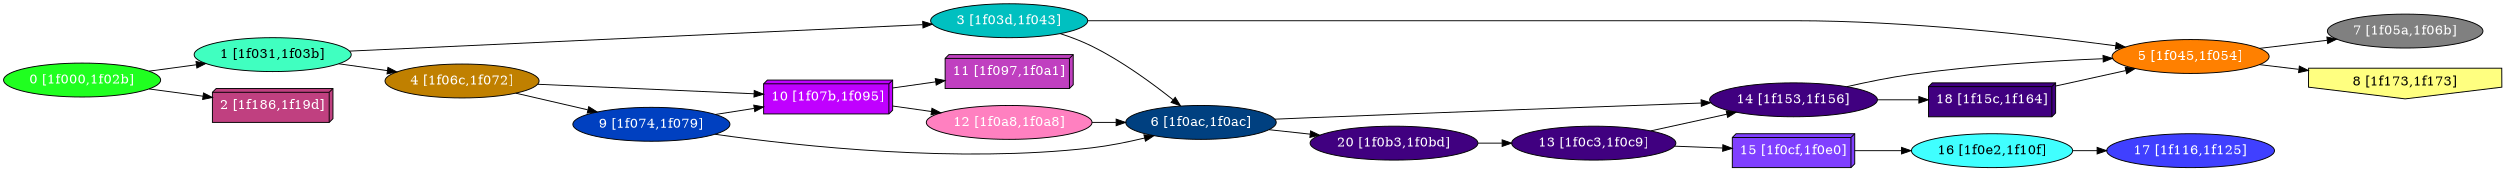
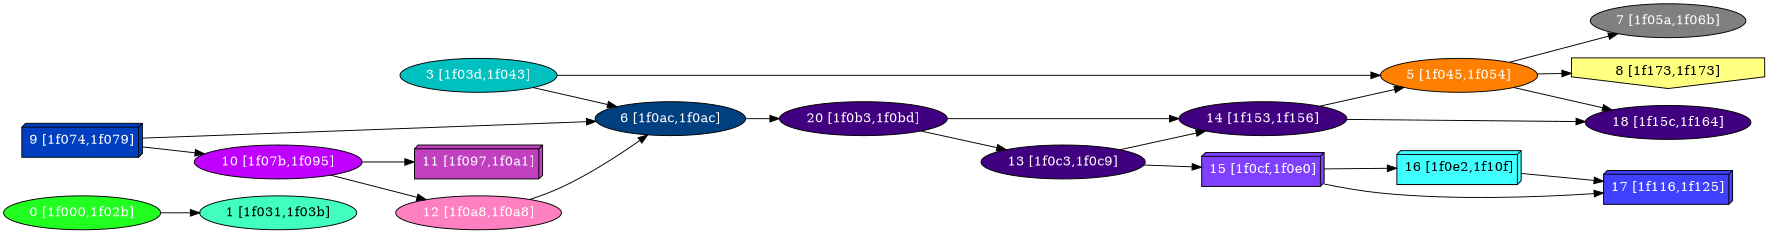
  digraph {
    rankdir=LR
    node [fillcolor="#400080" fontcolor="#ffffff" shape=oval style=filled]
    n1 [fillcolor="#20FF20" label="0 [1f000,1f02b]"]
    n2 [fillcolor="#40FFC0" fontcolor="#000000" label="1 [1f031,1f03b]"]
-   n3 [fillcolor="#C04080" label="2 [1f186,1f19d]" shape=box3d]
    n4 [fillcolor="#00C0C0" label="3 [1f03d,1f043]"]
-   n5 [fillcolor="#C08000" label="4 [1f06c,1f072]"]
    n6 [fillcolor="#FF8000" label="5 [1f045,1f054]"]
    n7 [fillcolor="#004080" label="6 [1f0ac,1f0ac]"]
-   n8 [fillcolor="#0040C0" label="9 [1f074,1f079]"]
-   n9 [fillcolor="#C000FF" label="10 [1f07b,1f095]" shape=box3d]
+   n8 [fillcolor="#0040C0" label="9 [1f074,1f079]" shape=box3d]
+   n9 [fillcolor="#C000FF" label="10 [1f07b,1f095]"]
    n10 [fillcolor="#808080" label="7 [1f05a,1f06b]"]
    n11 [fillcolor="#FFFF80" fontcolor="#000000" label="8 [1f173,1f173]" shape=invhouse]
    n12 [label="20 [1f0b3,1f0bd]"]
    n13 [fillcolor="#C040C0" label="11 [1f097,1f0a1]" shape=box3d]
    n14 [fillcolor="#FF80C0" label="12 [1f0a8,1f0a8]"]
    n15 [label="13 [1f0c3,1f0c9]"]
    n16 [label="14 [1f153,1f156]"]
    n17 [fillcolor="#8040FF" label="15 [1f0cf,1f0e0]" shape=box3d]
-   n18 [label="18 [1f15c,1f164]" shape=box3d]
-   n19 [fillcolor="#40FFFF" fontcolor="#000000" label="16 [1f0e2,1f10f]"]
-   n20 [fillcolor="#4040FF" label="17 [1f116,1f125]" shape=ellipse]
+   n18 [label="18 [1f15c,1f164]"]
+   n19 [fillcolor="#40FFFF" fontcolor="#000000" label="16 [1f0e2,1f10f]" shape=box3d]
+   n20 [fillcolor="#4040FF" label="17 [1f116,1f125]" shape=box3d]
    n1 -> n2
-   n1 -> n3
-   n2 -> n4
-   n2 -> n5
    n4 -> n6
    n4 -> n7
-   n5 -> n8
-   n5 -> n9
    n6 -> n10
    n6 -> n11
    n7 -> n12
    n8 -> n7
    n8 -> n9
    n9 -> n13
    n9 -> n14
    n12 -> n15
-   n7 -> n16
+   n12 -> n16
    n14 -> n7
    n15 -> n16
    n15 -> n17
    n16 -> n6
    n16 -> n18
    n17 -> n19
-   n18 -> n6
+   n17 -> n20
+   n6 -> n18
    n19 -> n20
  }
